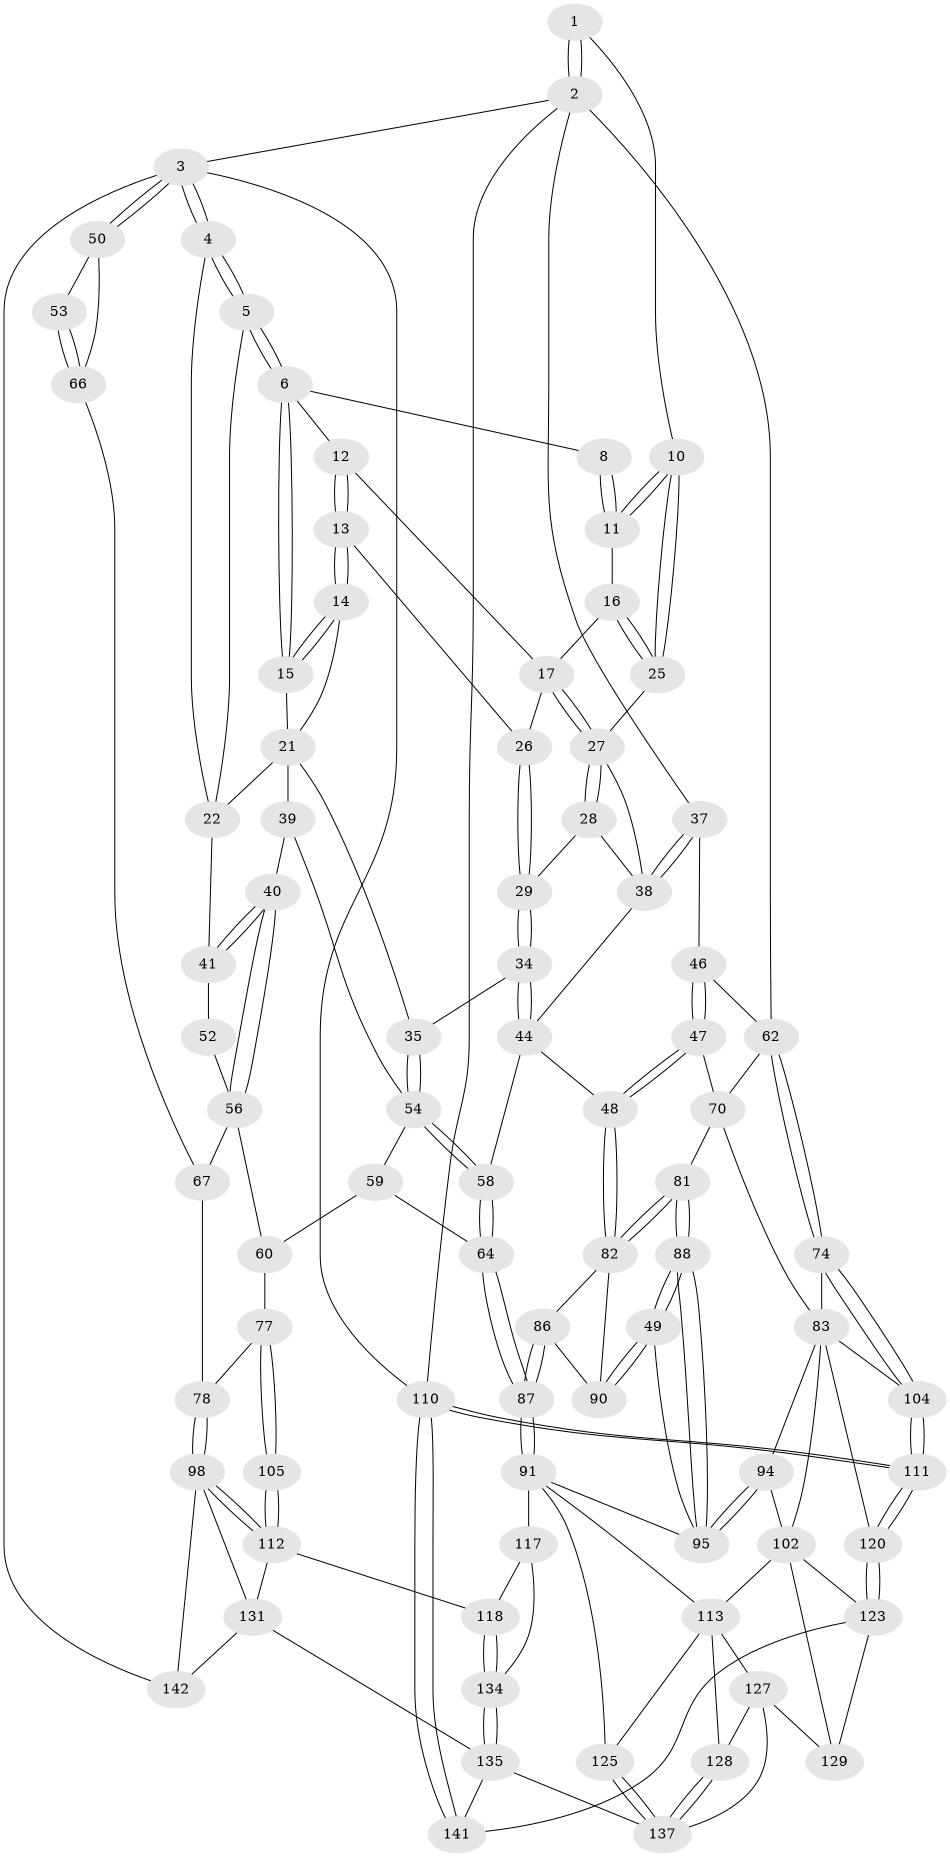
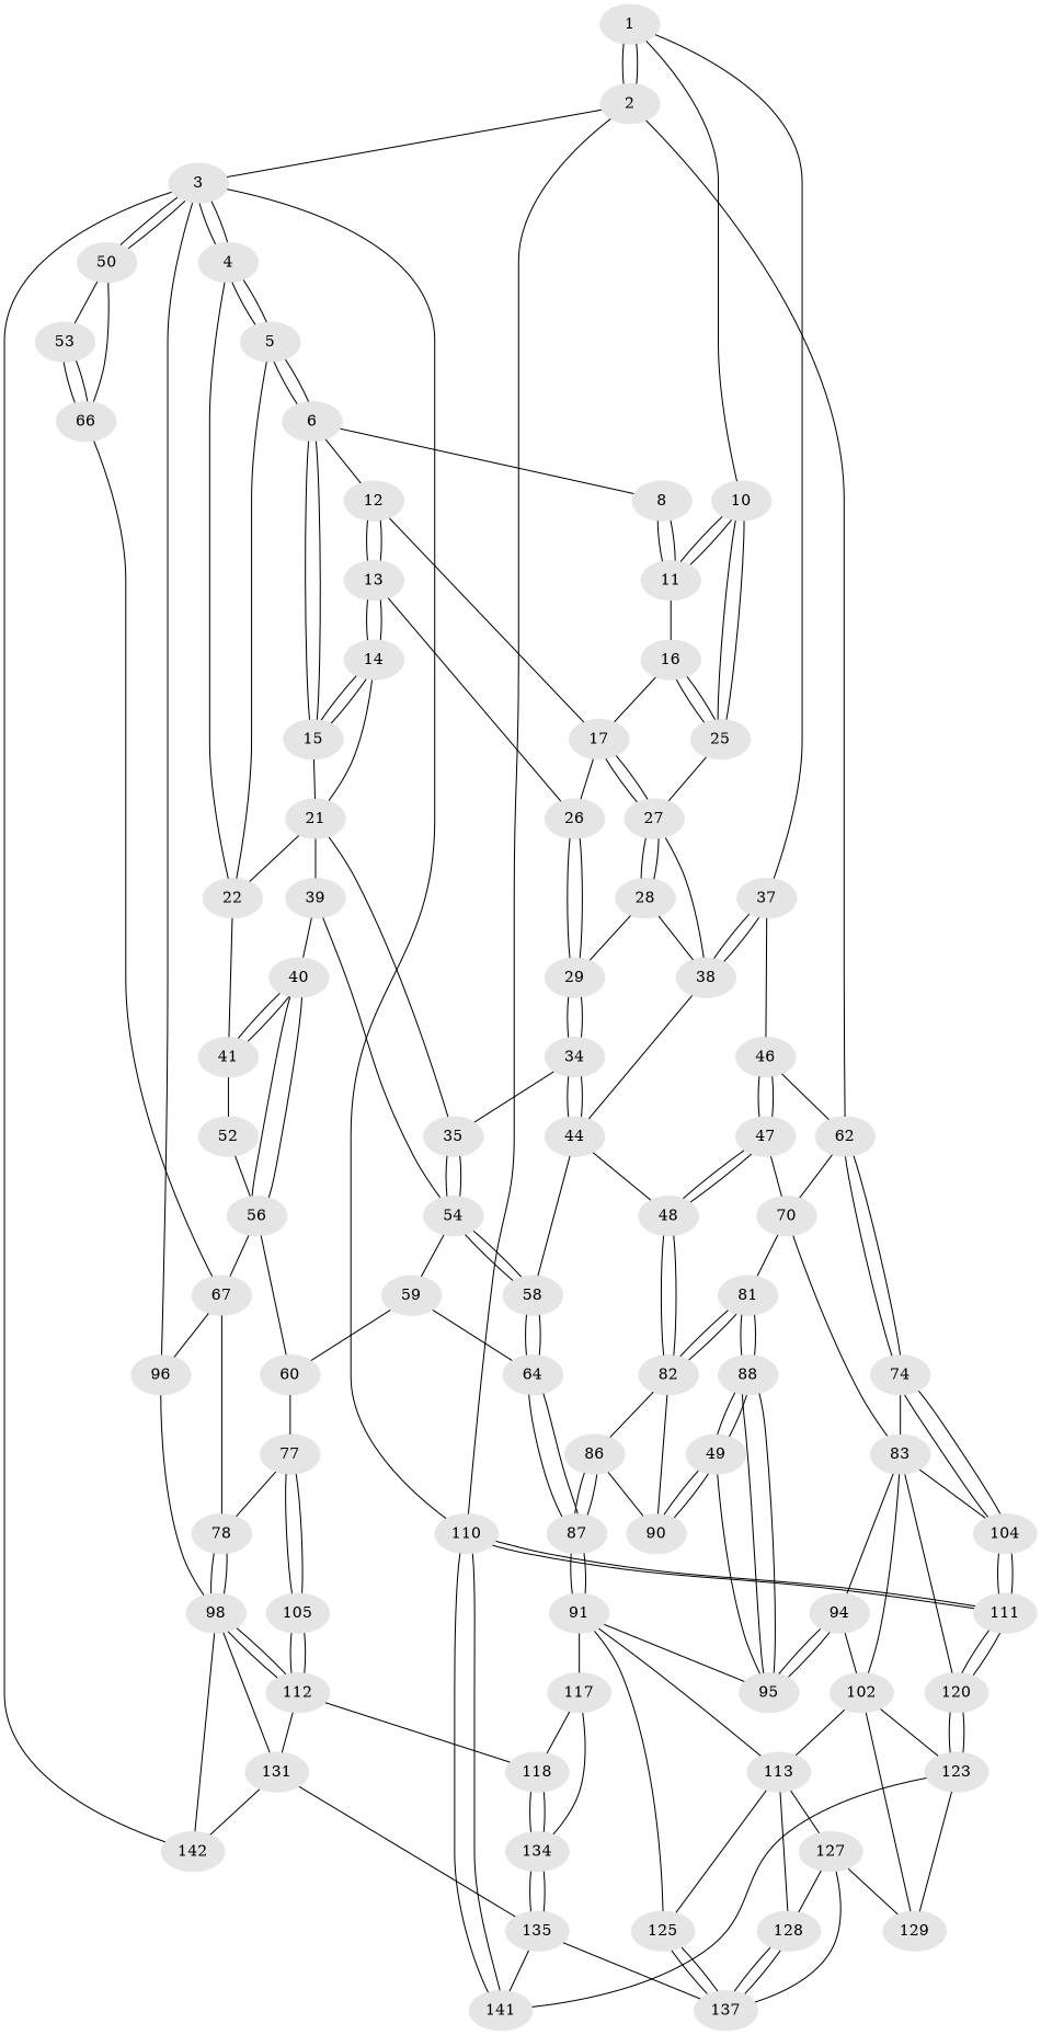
  graph {
    node [color=gray90 style=filled]
    1 [super="+9"]
    2 [super="+32"]
    10
    3 [super="+97"]
    37 [super="+45"]
    62 [super="+63"]
    110
    11
    25
    4 [super="+24"]
    50 [super="+51"]
+   96
    142
    38 [super="+42"]
    46
    70 [super="+71"]
    74 [super="+75"]
    111
    141
    5 [super="+20"]
    22 [super="+23"]
    53
    66
    98 [super="+99"]
    6 [super="+7"]
    41
    8
    12
    15 [super="+19"]
    13
    17 [super="+18"]
    21 [super="+31"]
    16
    27 [super="+30"]
    14
    26
    29
    35
    39
    28
    54 [super="+55"]
    40
    52
    34
    44 [super="+49"]
    48
    58
    59 [super="+65"]
    47
    56 [super="+57+61"]
    60 [super="+76"]
    67 [super="+69+68"]
    82 [super="+85"]
    64
    81
    83 [super="+100+84"]
    86
    90 [super="+106"]
    77
    78
    87
    105
    104
    91 [super="+109+92"]
    88
    94
    102 [super="+103+121"]
    120
    112 [super="+119"]
    131 [super="+136"]
    n71 [label=49 super="+107"]
    95 [super="+108"]
    113 [super="+114"]
    123 [super="+139"]
    129
    117 [super="+133"]
    125
    127 [super="+130"]
    128
    118
    134
    137 [super="+138"]
    135 [super="+140"]
    1 -- 2 [weight=2]
    1 -- 2
    1 -- 10
    2 -- 3
-   2 -- 37
+   1 -- 37
    2 -- 62
    2 -- 110
    10 -- 11
    10 -- 11
    10 -- 25
    10 -- 25
    3 -- 110
    3 -- 4
    3 -- 4
    3 -- 50
    3 -- 50
+   3 -- 96
    3 -- 142
    37 -- 38 [weight=2]
    37 -- 38
    37 -- 46
    62 -- 70
    62 -- 74
    62 -- 74
    110 -- 111
    110 -- 111
    110 -- 141
    110 -- 141
    11 -- 16
    25 -- 27
    4 -- 5
    4 -- 5
    4 -- 22
    50 -- 53
    50 -- 66
+   96 -- 98
    38 -- 44
    46 -- 62
    46 -- 47
    46 -- 47
    70 -- 81
    70 -- 83
    74 -- 83
    74 -- 104
    74 -- 104
    111 -- 120
    111 -- 120
    5 -- 22
    5 -- 6
    5 -- 6
    22 -- 41
    53 -- 66
    53 -- 66
    66 -- 67
    98 -- 142
    98 -- 112
    98 -- 112
    98 -- 131
    6 -- 8
    6 -- 12
    6 -- 15
    6 -- 15
    41 -- 52
    8 -- 11
    8 -- 11
    12 -- 13
    12 -- 13
    12 -- 17
    15 -- 21
    13 -- 14
    13 -- 14
    13 -- 26
    17 -- 27
    17 -- 27
    17 -- 26
    21 -- 22
    21 -- 35
    21 -- 39
    16 -- 25
    16 -- 25
    16 -- 17
    27 -- 38
    27 -- 28
    27 -- 28
    14 -- 15
    14 -- 15
    14 -- 21
    26 -- 29
    26 -- 29
    29 -- 34
    29 -- 34
    35 -- 54
    35 -- 54
    39 -- 54
    39 -- 40
    28 -- 38
    28 -- 29
    54 -- 58
    54 -- 58
    54 -- 59
    40 -- 41
    40 -- 41
    40 -- 56
    40 -- 56
    52 -- 56
    34 -- 35
    34 -- 44
    34 -- 44
    44 -- 48
    44 -- 58
    48 -- 82
    48 -- 82
    58 -- 64
    58 -- 64
    59 -- 60 [weight=2]
    59 -- 64
    47 -- 70
    47 -- 48
    47 -- 48
    56 -- 60
    56 -- 67 [weight=2]
    60 -- 77
+   67 -- 96
    67 -- 78
    82 -- 86
    82 -- 90
    64 -- 87
    64 -- 87
    81 -- 82
    81 -- 82
    81 -- 88
    81 -- 88
    83 -- 104
    83 -- 94
    83 -- 102
    83 -- 120
    86 -- 90
    86 -- 87
    86 -- 87
    77 -- 78
    77 -- 105
    77 -- 105
    78 -- 98
    78 -- 98
    87 -- 91
    87 -- 91
    105 -- 112
    105 -- 112
    104 -- 111
    104 -- 111
    91 -- 95
    91 -- 113
    91 -- 117 [weight=2]
    91 -- 125
    88 -- n71
    88 -- n71
    88 -- 95
    88 -- 95
    94 -- 102
    94 -- 95
    94 -- 95
    102 -- 113 [weight=2]
    102 -- 123
    102 -- 129
    120 -- 123
    120 -- 123
    112 -- 131
    112 -- 118
    131 -- 142
    131 -- 135
    n71 -- 90 [weight=2]
    n71 -- 90
    n71 -- 95
    113 -- 125
    113 -- 127
    113 -- 128
    123 -- 141
    123 -- 129
    117 -- 118
    117 -- 134
    125 -- 137
    125 -- 137
    127 -- 129
    127 -- 128
    127 -- 137
    128 -- 137
    128 -- 137
    118 -- 134
    118 -- 134
    134 -- 135
    134 -- 135
    135 -- 141
    135 -- 137
  }
